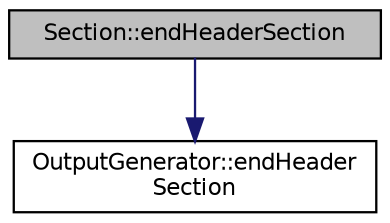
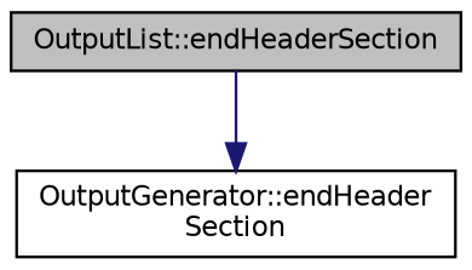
  digraph {
    rankdir=TB
    node [color=black fontname=Helvetica fontsize=10 shape=record style=filled]
-   n1 [fillcolor=grey75 fontcolor=black height=0.2 label="Section::endHeaderSection" width=0.4]
+   n1 [fillcolor=grey75 fontcolor=black height=0.2 label="OutputList::endHeaderSection" width=0.4]
    n2 [fillcolor=white height=0.2 label="OutputGenerator::endHeader\lSection" width=0.4]
    n1 -> n2 [color=midnightblue fontname=Helvetica fontsize=10 labelfontname=Helvetica labelfontsize=10 style=solid]
  }
